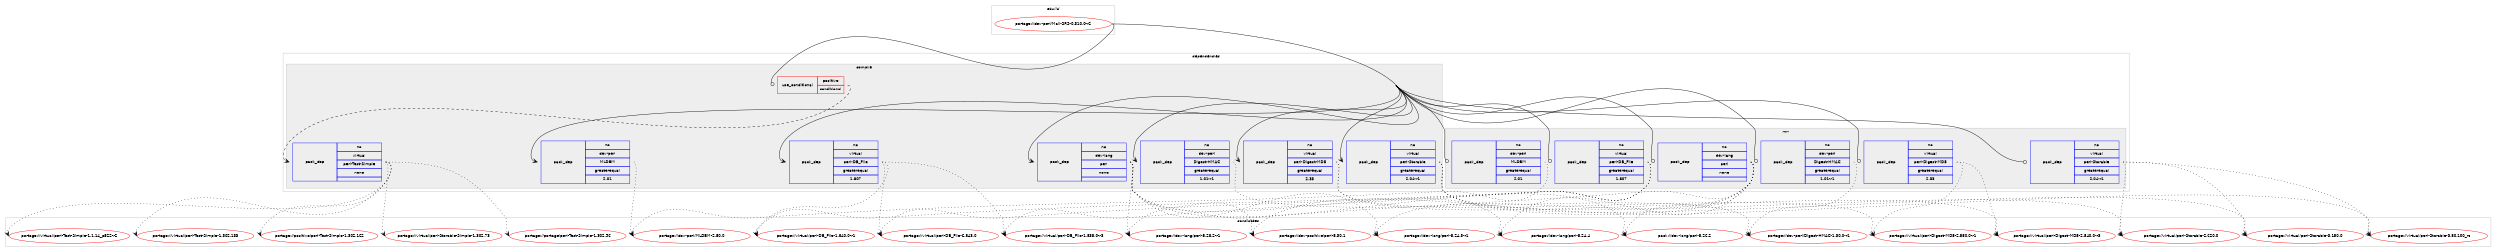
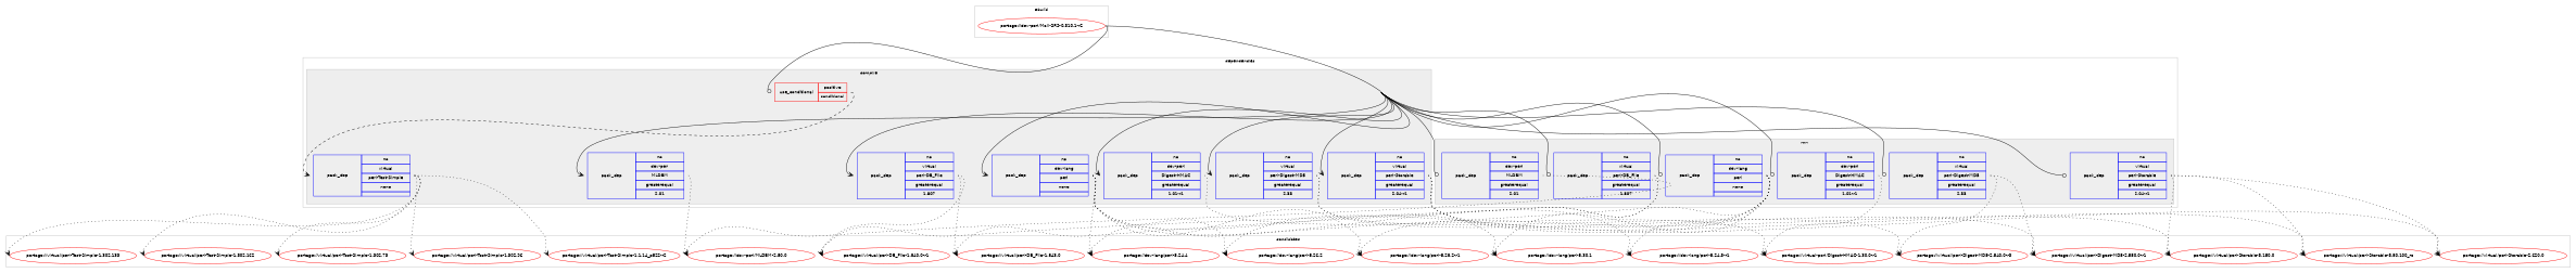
  digraph {
    compound=true
    concentrate=true
    fontname=Helvetica
    fontsize=10
    newrank=true
    rankdir=TB
    ranksep=1.5
    node [color=red fontname=Helvetica fontsize=10]
    edge [arrowhead=vee headport=w style=dotted tailport=e weight=100]
-   n1 [label="portage://dev-perl/Mail-SRS-0.310.0-r2" width=4]
+   n1 [label="portage://dev-perl/Mail-SRS-0.310.1-r2" width=4]
    n2 [color=blue label=<<TABLE BORDER="0" CELLBORDER="1" CELLSPACING="0" CELLPADDING="4" WIDTH="220"><TR><TD ROWSPAN="6" CELLPADDING="30">pack_dep</TD></TR><TR><TD WIDTH="110">no</TD></TR><TR><TD>virtual</TD></TR><TR><TD>perl-Test-Simple</TD></TR><TR><TD>none</TD></TR><TR><TD></TD></TR></TABLE>> shape=none]
    n3 [label=<<TABLE BORDER="0" CELLBORDER="1" CELLSPACING="0" CELLPADDING="4"><TR><TD ROWSPAN="3" CELLPADDING="10">use_conditional</TD></TR><TR><TD>positive</TD></TR><TR><TD>conditional</TD></TR></TABLE>> shape=none]
    n4 [color=blue label=<<TABLE BORDER="0" CELLBORDER="1" CELLSPACING="0" CELLPADDING="4" WIDTH="220"><TR><TD ROWSPAN="6" CELLPADDING="30">pack_dep</TD></TR><TR><TD WIDTH="110">no</TD></TR><TR><TD>dev-lang</TD></TR><TR><TD>perl</TD></TR><TR><TD>none</TD></TR><TR><TD></TD></TR></TABLE>> shape=none]
    n5 [color=blue label=<<TABLE BORDER="0" CELLBORDER="1" CELLSPACING="0" CELLPADDING="4" WIDTH="220"><TR><TD ROWSPAN="6" CELLPADDING="30">pack_dep</TD></TR><TR><TD WIDTH="110">no</TD></TR><TR><TD>dev-perl</TD></TR><TR><TD>Digest-HMAC</TD></TR><TR><TD>greaterequal</TD></TR><TR><TD>1.01-r1</TD></TR></TABLE>> shape=none]
    n6 [color=blue label=<<TABLE BORDER="0" CELLBORDER="1" CELLSPACING="0" CELLPADDING="4" WIDTH="220"><TR><TD ROWSPAN="6" CELLPADDING="30">pack_dep</TD></TR><TR><TD WIDTH="110">no</TD></TR><TR><TD>dev-perl</TD></TR><TR><TD>MLDBM</TD></TR><TR><TD>greaterequal</TD></TR><TR><TD>2.01</TD></TR></TABLE>> shape=none]
    n7 [color=blue label=<<TABLE BORDER="0" CELLBORDER="1" CELLSPACING="0" CELLPADDING="4" WIDTH="220"><TR><TD ROWSPAN="6" CELLPADDING="30">pack_dep</TD></TR><TR><TD WIDTH="110">no</TD></TR><TR><TD>virtual</TD></TR><TR><TD>perl-DB_File</TD></TR><TR><TD>greaterequal</TD></TR><TR><TD>1.807</TD></TR></TABLE>> shape=none]
    n8 [color=blue label=<<TABLE BORDER="0" CELLBORDER="1" CELLSPACING="0" CELLPADDING="4" WIDTH="220"><TR><TD ROWSPAN="6" CELLPADDING="30">pack_dep</TD></TR><TR><TD WIDTH="110">no</TD></TR><TR><TD>virtual</TD></TR><TR><TD>perl-Digest-MD5</TD></TR><TR><TD>greaterequal</TD></TR><TR><TD>2.33</TD></TR></TABLE>> shape=none]
    n9 [color=blue label=<<TABLE BORDER="0" CELLBORDER="1" CELLSPACING="0" CELLPADDING="4" WIDTH="220"><TR><TD ROWSPAN="6" CELLPADDING="30">pack_dep</TD></TR><TR><TD WIDTH="110">no</TD></TR><TR><TD>virtual</TD></TR><TR><TD>perl-Storable</TD></TR><TR><TD>greaterequal</TD></TR><TR><TD>2.04-r1</TD></TR></TABLE>> shape=none]
    n10 [color=blue label=<<TABLE BORDER="0" CELLBORDER="1" CELLSPACING="0" CELLPADDING="4" WIDTH="220"><TR><TD ROWSPAN="6" CELLPADDING="30">pack_dep</TD></TR><TR><TD WIDTH="110">no</TD></TR><TR><TD>dev-lang</TD></TR><TR><TD>perl</TD></TR><TR><TD>none</TD></TR><TR><TD></TD></TR></TABLE>> shape=none]
    n11 [color=blue label=<<TABLE BORDER="0" CELLBORDER="1" CELLSPACING="0" CELLPADDING="4" WIDTH="220"><TR><TD ROWSPAN="6" CELLPADDING="30">pack_dep</TD></TR><TR><TD WIDTH="110">no</TD></TR><TR><TD>dev-perl</TD></TR><TR><TD>Digest-HMAC</TD></TR><TR><TD>greaterequal</TD></TR><TR><TD>1.01-r1</TD></TR></TABLE>> shape=none]
    n12 [color=blue label=<<TABLE BORDER="0" CELLBORDER="1" CELLSPACING="0" CELLPADDING="4" WIDTH="220"><TR><TD ROWSPAN="6" CELLPADDING="30">pack_dep</TD></TR><TR><TD WIDTH="110">no</TD></TR><TR><TD>dev-perl</TD></TR><TR><TD>MLDBM</TD></TR><TR><TD>greaterequal</TD></TR><TR><TD>2.01</TD></TR></TABLE>> shape=none]
    n13 [color=blue label=<<TABLE BORDER="0" CELLBORDER="1" CELLSPACING="0" CELLPADDING="4" WIDTH="220"><TR><TD ROWSPAN="6" CELLPADDING="30">pack_dep</TD></TR><TR><TD WIDTH="110">no</TD></TR><TR><TD>virtual</TD></TR><TR><TD>perl-DB_File</TD></TR><TR><TD>greaterequal</TD></TR><TR><TD>1.807</TD></TR></TABLE>> shape=none]
    n14 [color=blue label=<<TABLE BORDER="0" CELLBORDER="1" CELLSPACING="0" CELLPADDING="4" WIDTH="220"><TR><TD ROWSPAN="6" CELLPADDING="30">pack_dep</TD></TR><TR><TD WIDTH="110">no</TD></TR><TR><TD>virtual</TD></TR><TR><TD>perl-Digest-MD5</TD></TR><TR><TD>greaterequal</TD></TR><TR><TD>2.33</TD></TR></TABLE>> shape=none]
    n15 [color=blue label=<<TABLE BORDER="0" CELLBORDER="1" CELLSPACING="0" CELLPADDING="4" WIDTH="220"><TR><TD ROWSPAN="6" CELLPADDING="30">pack_dep</TD></TR><TR><TD WIDTH="110">no</TD></TR><TR><TD>virtual</TD></TR><TR><TD>perl-Storable</TD></TR><TR><TD>greaterequal</TD></TR><TR><TD>2.04-r1</TD></TR></TABLE>> shape=none]
-   n16 [label="portage://portage/perl-Test-Simple-1.302.96" width=4]
-   n17 [label="portage://virtual/perl-Storable-Simple-1.302.73" width=4]
-   n18 [label="portage://positive/perl-Test-Simple-1.302.162" width=4]
+   n16 [label="portage://virtual/perl-Test-Simple-1.302.96" width=4]
+   n17 [label="portage://virtual/perl-Test-Simple-1.302.73" width=4]
+   n18 [label="portage://virtual/perl-Test-Simple-1.302.162" width=4]
    n19 [label="portage://virtual/perl-Test-Simple-1.302.133" width=4]
    n20 [label="portage://virtual/perl-Test-Simple-1.1.14_p522-r2" width=4]
-   n21 [label="portage://dev-positive/perl-5.30.1" width=4]
+   n21 [label="portage://dev-lang/perl-5.30.1" width=4]
    n22 [label="portage://dev-lang/perl-5.28.2-r1" width=4]
-   n23 [label="pack://dev-lang/perl-5.26.2" width=4]
+   n23 [label="portage://dev-lang/perl-5.26.2" width=4]
    n24 [label="portage://dev-lang/perl-5.24.4" width=4]
    n25 [label="portage://dev-lang/perl-5.24.3-r1" width=4]
-   n26 [label="portage://dev-perl/Digest-HMAC-1.30.0-r1" width=4]
+   n26 [label="portage://virtual-perl/Digest-HMAC-1.30.0-r1" width=4]
    n27 [label="portage://dev-perl/MLDBM-2.50.0" width=4]
-   n28 [label="portage://virtual/perl-DB_File-6.843.0" width=4]
+   n28 [label="portage://virtual/perl-DB_File-1.843.0" width=4]
    n29 [label="portage://virtual/perl-DB_File-1.840.0-r1" width=4]
-   n30 [label="portage://virtual/perl-DB_File-1.835.0-r3" width=4]
    n31 [label="portage://virtual/perl-Digest-MD5-2.550.0-r1" width=4]
    n32 [label="portage://virtual/perl-Digest-MD5-2.540.0-r3" width=4]
    n33 [label="portage://virtual/perl-Storable-3.80.100_rc" width=4]
    n34 [label="portage://virtual/perl-Storable-3.150.0" width=4]
    n35 [label="portage://virtual/perl-Storable-2.620.0" width=4]
    subgraph cluster_1 {
      color=gray
      label=<<i>ebuild</i>>
      n1
    }
    subgraph cluster_2 {
      color=gray
      label=<<i>dependencies</i>>
      subgraph cluster_3 {
        color=gray
        fillcolor="#eeeeee"
        label=<<i>compile</i>>
        style=filled
        subgraph sub_4 {
          color=gray
          fillcolor="#eeeeee"
          label=<<i>compile</i>>
          style=filled
          n3
          subgraph sub_5 {
            color=gray
            fillcolor="#eeeeee"
            label=<<i>compile</i>>
            style=filled
            n2
          }
        }
        subgraph sub_6 {
          color=gray
          fillcolor="#eeeeee"
          label=<<i>compile</i>>
          style=filled
          n4
        }
        subgraph sub_7 {
          color=gray
          fillcolor="#eeeeee"
          label=<<i>compile</i>>
          style=filled
          n5
        }
        subgraph sub_8 {
          color=gray
          fillcolor="#eeeeee"
          label=<<i>compile</i>>
          style=filled
          n6
        }
        subgraph sub_9 {
          color=gray
          fillcolor="#eeeeee"
          label=<<i>compile</i>>
          style=filled
          n7
        }
        subgraph sub_10 {
          color=gray
          fillcolor="#eeeeee"
          label=<<i>compile</i>>
          style=filled
          n8
        }
        subgraph sub_11 {
          color=gray
          fillcolor="#eeeeee"
          label=<<i>compile</i>>
          style=filled
          n9
        }
      }
      subgraph cluster_12 {
        color=gray
        fillcolor="#eeeeee"
        label=<<i>compile and run</i>>
        style=filled
      }
      subgraph cluster_13 {
        color=gray
        fillcolor="#eeeeee"
        label=<<i>run</i>>
        style=filled
        subgraph sub_14 {
          color=gray
          fillcolor="#eeeeee"
          label=<<i>run</i>>
          style=filled
          n10
        }
        subgraph sub_15 {
          color=gray
          fillcolor="#eeeeee"
          label=<<i>run</i>>
          style=filled
          n11
        }
        subgraph sub_16 {
          color=gray
          fillcolor="#eeeeee"
          label=<<i>run</i>>
          style=filled
          n12
        }
        subgraph sub_17 {
          color=gray
          fillcolor="#eeeeee"
          label=<<i>run</i>>
          style=filled
          n13
        }
        subgraph sub_18 {
          color=gray
          fillcolor="#eeeeee"
          label=<<i>run</i>>
          style=filled
          n14
        }
        subgraph sub_19 {
          color=gray
          fillcolor="#eeeeee"
          label=<<i>run</i>>
          style=filled
          n15
        }
      }
    }
    subgraph cluster_20 {
      color=gray
      label=<<i>candidates</i>>
      rank=same
      subgraph sub_21 {
        color=black
        label=<<i>candidates</i>>
        nodesep=1
        rank=same
        n16
        n17
        n18
        n19
        n20
      }
      subgraph sub_22 {
        color=black
        label=<<i>candidates</i>>
        nodesep=1
        rank=same
        n21
        n22
        n23
        n24
        n25
      }
      subgraph sub_23 {
        color=black
        label=<<i>candidates</i>>
        nodesep=1
        rank=same
        n26
      }
      subgraph sub_24 {
        color=black
        label=<<i>candidates</i>>
        nodesep=1
        rank=same
        n27
      }
      subgraph sub_25 {
        color=black
        label=<<i>candidates</i>>
        nodesep=1
        rank=same
        n28
        n29
-       n30
      }
      subgraph sub_26 {
        color=black
        label=<<i>candidates</i>>
        nodesep=1
        rank=same
        n31
        n32
      }
      subgraph sub_27 {
        color=black
        label=<<i>candidates</i>>
        nodesep=1
        rank=same
        n33
        n34
        n35
      }
      subgraph sub_28 {
        color=black
        label=<<i>candidates</i>>
        nodesep=1
        rank=same
        n21
        n22
        n23
        n24
        n25
      }
      subgraph sub_29 {
        color=black
        label=<<i>candidates</i>>
        nodesep=1
        rank=same
        n26
      }
      subgraph sub_30 {
        color=black
        label=<<i>candidates</i>>
        nodesep=1
        rank=same
        n27
      }
      subgraph sub_31 {
        color=black
        label=<<i>candidates</i>>
        nodesep=1
        rank=same
        n28
        n29
-       n30
      }
      subgraph sub_32 {
        color=black
        label=<<i>candidates</i>>
        nodesep=1
        rank=same
        n31
        n32
      }
      subgraph sub_33 {
        color=black
        label=<<i>candidates</i>>
        nodesep=1
        rank=same
        n33
        n34
        n35
      }
    }
    n1 -> n3 [arrowhead=odot style=solid weight=20]
    n1 -> n4 [style=solid weight=20]
    n1 -> n5 [style=solid weight=20]
    n1 -> n6 [style=solid weight=20]
    n1 -> n7 [style=solid weight=20]
    n1 -> n8 [style=solid weight=20]
    n1 -> n9 [style=solid weight=20]
    n1 -> n10 [arrowhead=odot style=solid weight=20]
    n1 -> n11 [arrowhead=odot style=solid weight=20]
    n1 -> n12 [arrowhead=odot style=solid weight=20]
    n1 -> n13 [arrowhead=odot style=solid weight=20]
    n1 -> n14 [arrowhead=odot style=solid weight=20]
    n1 -> n15 [arrowhead=odot style=solid weight=20]
    n2 -> n16
    n2 -> n17
    n2 -> n18
    n2 -> n19
    n2 -> n20
    n3 -> n2 [style=dashed weight=20]
    n4 -> n21
    n4 -> n22
    n4 -> n23
    n4 -> n24
    n4 -> n25
    n5 -> n26
    n6 -> n27
    n7 -> n28
    n7 -> n29
-   n7 -> n30
    n8 -> n31
    n8 -> n32
    n9 -> n33
    n9 -> n34
    n9 -> n35
    n10 -> n21
    n10 -> n22
    n10 -> n23
    n10 -> n24
    n10 -> n25
    n11 -> n26
    n12 -> n27
    n13 -> n28
    n13 -> n29
-   n13 -> n30
    n14 -> n31
    n14 -> n32
    n15 -> n33
    n15 -> n34
    n15 -> n35
  }
